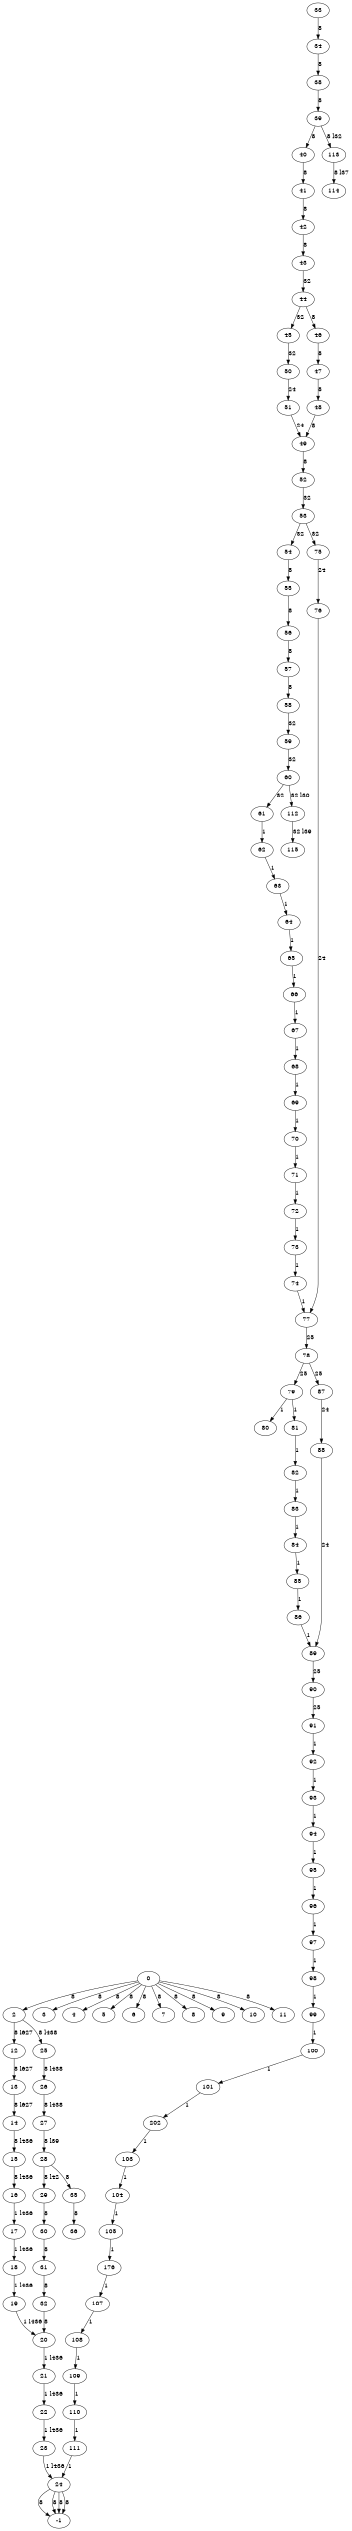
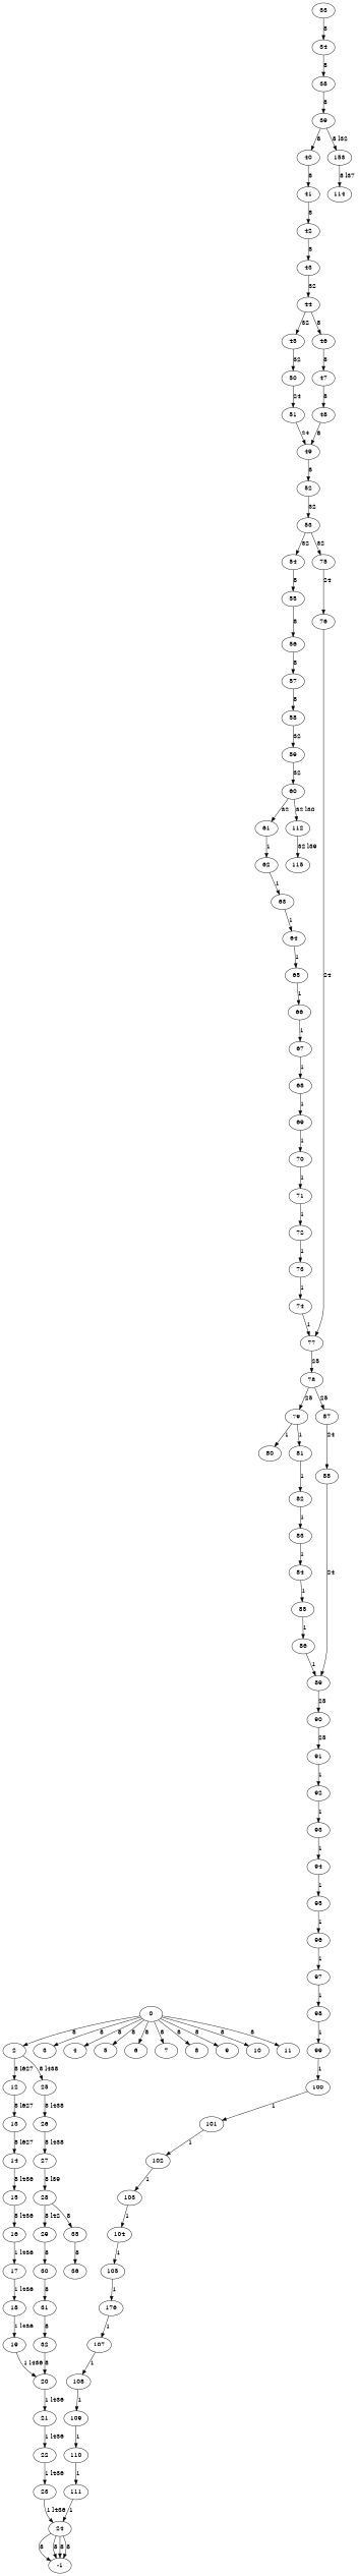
  digraph {
    0
    2
    3
    4
    5
    6
    7
    8
    9
    10
    11
    12
    25
    13
    26
    14
    15
    16
    17
    18
    19
    20
    21
    22
    23
    24
    -1
    27
    28
    29
    35
    30
    36
    31
    32
    33
    34
    38
    39
    40
-   113
+   113 [label=153]
    41
    114
    42
    43
    44
    45
    46
    50
    47
    51
    48
    49
    52
    53
    54
    75
    55
    76
    56
    57
    58
    59
    60
    61
    112
    62
    115
    63
    64
    65
    66
    67
    68
    69
    70
    71
    72
    73
    74
    77
    78
    79
    87
    80
    81
    88
    82
    83
    84
    85
    86
    89
    90
    91
    92
    93
    94
    95
    96
    97
    98
    99
    100
    101
-   102 [label=202]
+   102
    103
    104
    105
    n110 [label=176]
    107
    108
    109
    110
    111
    0 -> 2 [label=8]
    0 -> 3 [label=8]
    0 -> 4 [label=8]
    0 -> 5 [label=8]
    0 -> 6 [label=8]
    0 -> 7 [label=8]
    0 -> 8 [label=8]
    0 -> 9 [label=8]
    0 -> 10 [label=8]
    0 -> 11 [label=8]
    2 -> 12 [label="8 l627"]
    2 -> 25 [label="8 l438"]
    12 -> 13 [label="8 l627"]
    25 -> 26 [label="8 l438"]
    13 -> 14 [label="8 l627"]
    26 -> 27 [label="8 l438"]
    14 -> 15 [label="8 l436"]
    15 -> 16 [label="8 l436"]
    16 -> 17 [label="1 l436"]
    17 -> 18 [label="1 l436"]
    18 -> 19 [label="1 l436"]
    19 -> 20 [label="1 l436"]
    20 -> 21 [label="1 l436"]
    21 -> 22 [label="1 l436"]
    22 -> 23 [label="1 l436"]
    23 -> 24 [label="1 l436"]
    24 -> -1 [label=8]
    24 -> -1 [label=8]
    24 -> -1 [label=8]
    24 -> -1 [label=8]
    27 -> 28 [label="8 l39"]
    28 -> 29 [label="8 l42"]
    28 -> 35 [label=8]
    29 -> 30 [label=8]
    35 -> 36 [label=8]
    30 -> 31 [label=8]
    31 -> 32 [label=8]
    32 -> 20 [label=8]
    33 -> 34 [label=8]
    34 -> 38 [label=8]
    38 -> 39 [label=8]
    39 -> 40 [label=8]
    39 -> 113 [label="8 l32"]
    40 -> 41 [label=8]
    113 -> 114 [label="8 l37"]
    41 -> 42 [label=8]
    42 -> 43 [label=8]
    43 -> 44 [label=32]
    44 -> 45 [label=32]
    44 -> 46 [label=8]
    45 -> 50 [label=32]
    46 -> 47 [label=8]
    50 -> 51 [label=24]
    47 -> 48 [label=8]
    51 -> 49 [label=24]
    48 -> 49 [label=8]
    49 -> 52 [label=8]
    52 -> 53 [label=32]
    53 -> 54 [label=32]
    53 -> 75 [label=32]
    54 -> 55 [label=8]
    75 -> 76 [label=24]
    55 -> 56 [label=8]
    76 -> 77 [label=24]
    56 -> 57 [label=8]
    57 -> 58 [label=8]
    58 -> 59 [label=32]
    59 -> 60 [label=32]
    60 -> 61 [label=32]
    60 -> 112 [label="32 l30"]
    61 -> 62 [label=1]
    112 -> 115 [label="32 l39"]
    62 -> 63 [label=1]
    63 -> 64 [label=1]
    64 -> 65 [label=1]
    65 -> 66 [label=1]
    66 -> 67 [label=1]
    67 -> 68 [label=1]
    68 -> 69 [label=1]
    69 -> 70 [label=1]
    70 -> 71 [label=1]
    71 -> 72 [label=1]
    72 -> 73 [label=1]
    73 -> 74 [label=1]
    74 -> 77 [label=1]
    77 -> 78 [label=25]
    78 -> 79 [label=25]
    78 -> 87 [label=25]
    79 -> 80 [label=1]
    79 -> 81 [label=1]
    87 -> 88 [label=24]
    81 -> 82 [label=1]
    88 -> 89 [label=24]
    82 -> 83 [label=1]
    83 -> 84 [label=1]
    84 -> 85 [label=1]
    85 -> 86 [label=1]
    86 -> 89 [label=1]
    89 -> 90 [label=25]
    90 -> 91 [label=25]
    91 -> 92 [label=1]
    92 -> 93 [label=1]
    93 -> 94 [label=1]
    94 -> 95 [label=1]
    95 -> 96 [label=1]
    96 -> 97 [label=1]
    97 -> 98 [label=1]
    98 -> 99 [label=1]
    99 -> 100 [label=1]
    100 -> 101 [label=1]
    101 -> 102 [label=1]
    102 -> 103 [label=1]
    103 -> 104 [label=1]
    104 -> 105 [label=1]
    105 -> n110 [label=1]
    n110 -> 107 [label=1]
    107 -> 108 [label=1]
    108 -> 109 [label=1]
    109 -> 110 [label=1]
    110 -> 111 [label=1]
    111 -> 24 [label=1]
  }
